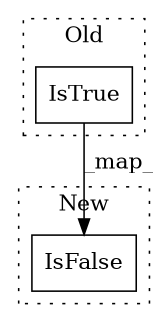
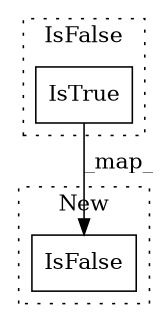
  digraph {
    node [a=32 shape=box]
    n1 [l="8,1" label=IsFalse s="1420,1472"]
    n2 [l="7,1" label=IsTrue s="643,694"]
    subgraph cluster_1 {
      label=New
      style=dotted
      n1
    }
    subgraph cluster_2 {
-     label=Old
+     label=IsFalse
      style=dotted
      n2
    }
    n2 -> n1 [label=_map_]
  }
